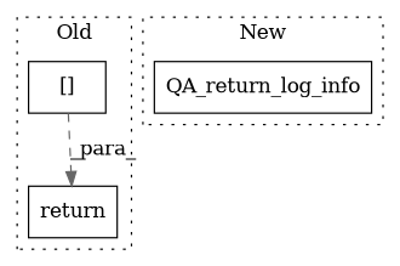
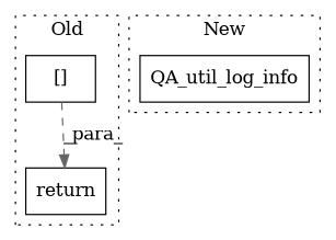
  digraph {
    node [shape=box]
    n1 [a=41 l=7 label=return s=24327]
    n2 [a=2 l="42,1" label="[]" s="24334,24382"]
-   n3 [a=32 l="17,1" label=QA_return_log_info s="24489,24556"]
+   n3 [a=32 l="17,1" label=QA_util_log_info s="24489,24556"]
    subgraph cluster_1 {
      label=Old
      style=dotted
      n1
      n2
    }
    subgraph cluster_2 {
      label=New
      style=dotted
      n3
    }
    n2 -> n1 [label=_para_ color=gray40 style=dashed]
  }
